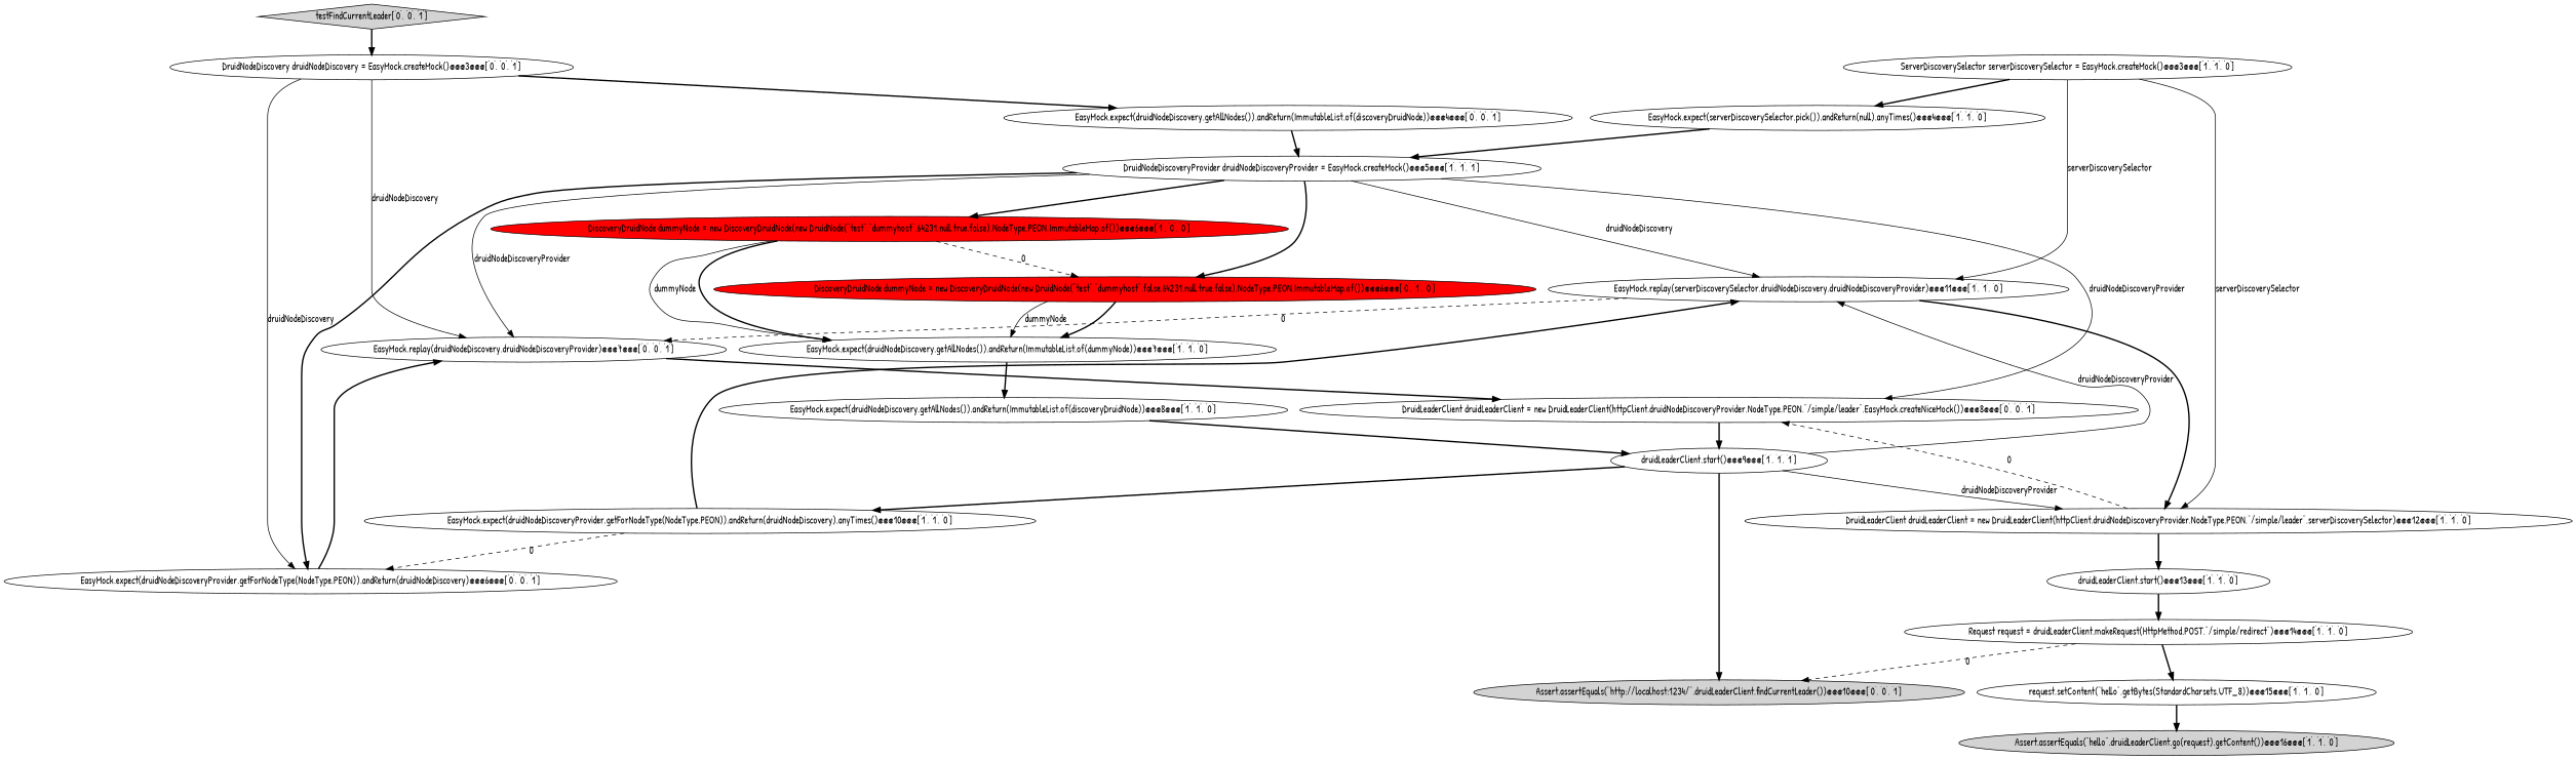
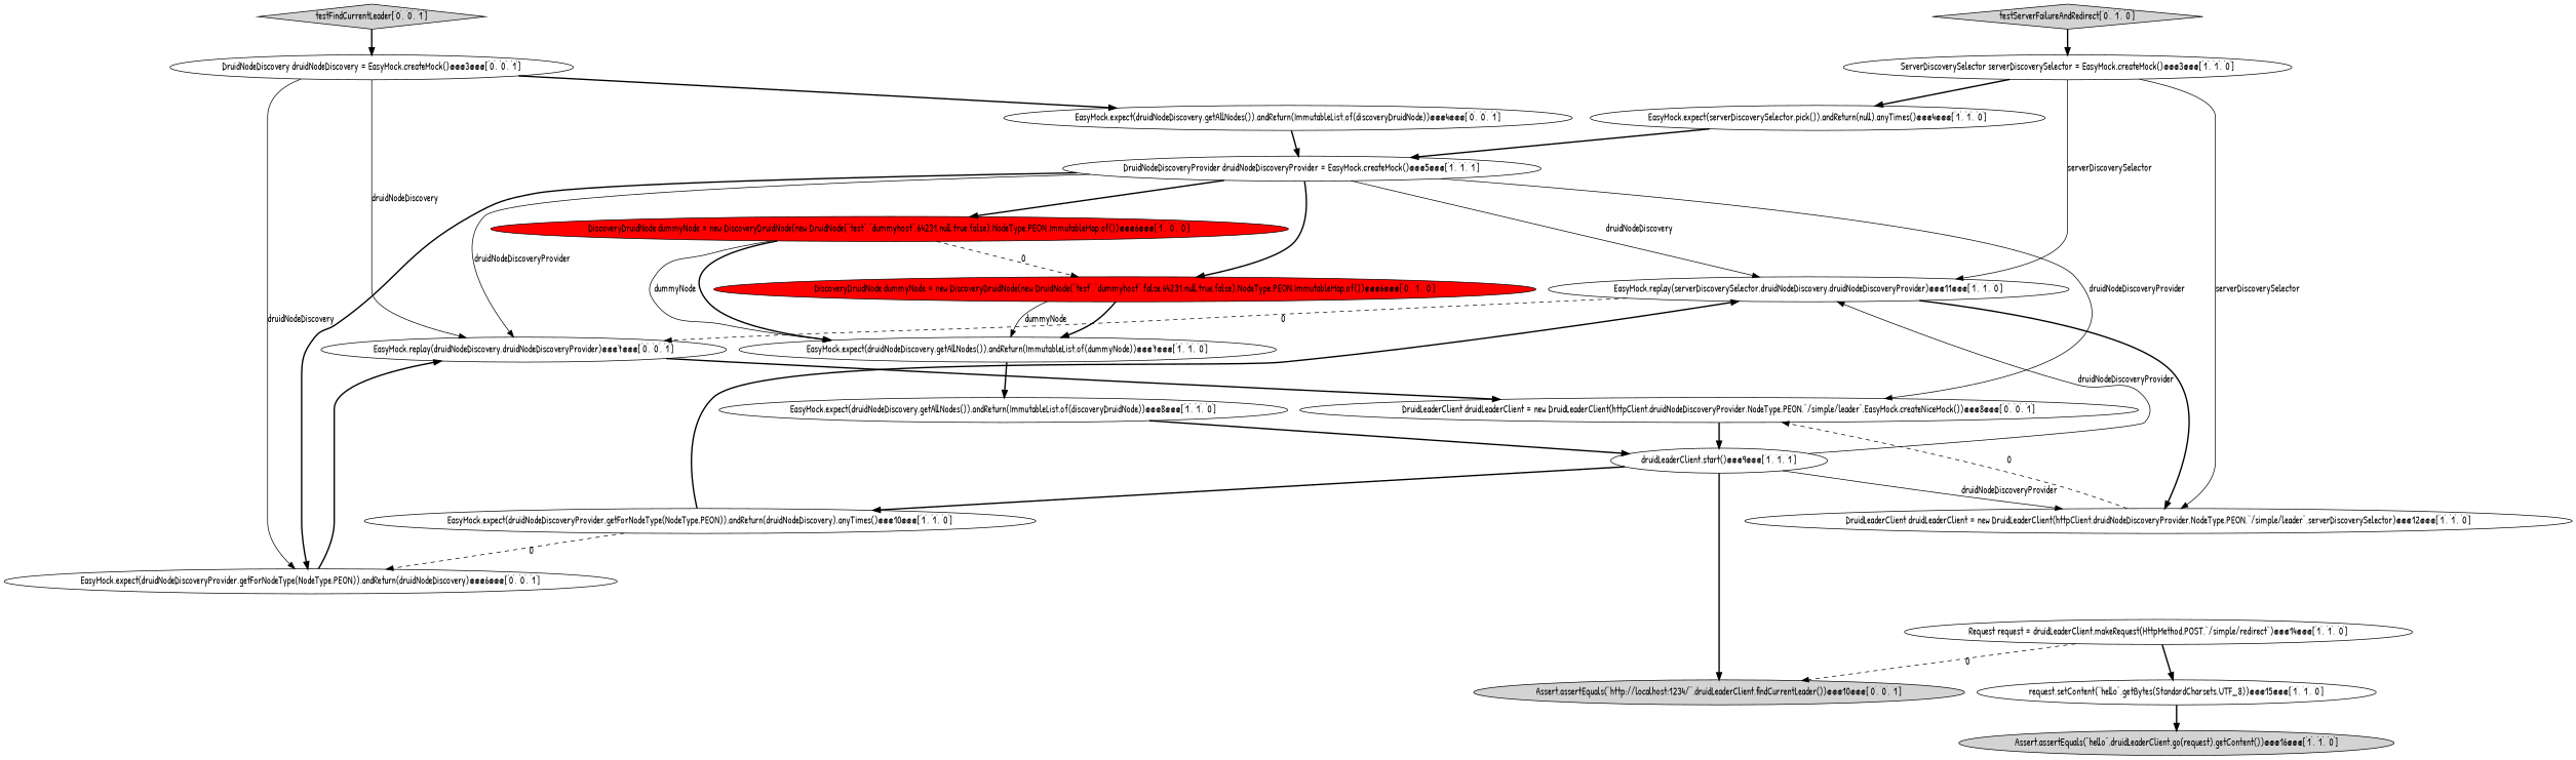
  digraph {
    fontname="Patrick Hand"
    node [fillcolor=white fontname="Patrick Hand" shape=ellipse style=filled]
    edge [fontname="Patrick Hand" style=bold]
    n1 [label="EasyMock.replay(serverDiscoverySelector,druidNodeDiscovery,druidNodeDiscoveryProvider)@@@11@@@['1', '1', '0']"]
    n2 [label="EasyMock.replay(druidNodeDiscovery,druidNodeDiscoveryProvider)@@@7@@@['0', '0', '1']"]
    n3 [label="DruidLeaderClient druidLeaderClient = new DruidLeaderClient(httpClient,druidNodeDiscoveryProvider,NodeType.PEON,\"/simple/leader\",serverDiscoverySelector)@@@12@@@['1', '1', '0']"]
    n4 [label="DruidLeaderClient druidLeaderClient = new DruidLeaderClient(httpClient,druidNodeDiscoveryProvider,NodeType.PEON,\"/simple/leader\",EasyMock.createNiceMock())@@@8@@@['0', '0', '1']"]
-   n5 [label="druidLeaderClient.start()@@@13@@@['1', '1', '0']"]
    n6 [fillcolor=lightgray label="Assert.assertEquals(\"http://localhost:1234/\",druidLeaderClient.findCurrentLeader())@@@10@@@['0', '0', '1']"]
    n7 [fillcolor=red label="DiscoveryDruidNode dummyNode = new DiscoveryDruidNode(new DruidNode(\"test\",\"dummyhost\",false,64231,null,true,false),NodeType.PEON,ImmutableMap.of())@@@6@@@['0', '1', '0']"]
    n8 [label="EasyMock.expect(druidNodeDiscovery.getAllNodes()).andReturn(ImmutableList.of(dummyNode))@@@7@@@['1', '1', '0']"]
    n9 [label="EasyMock.expect(druidNodeDiscovery.getAllNodes()).andReturn(ImmutableList.of(discoveryDruidNode))@@@8@@@['1', '1', '0']"]
    n10 [label="EasyMock.expect(druidNodeDiscoveryProvider.getForNodeType(NodeType.PEON)).andReturn(druidNodeDiscovery).anyTimes()@@@10@@@['1', '1', '0']"]
    n11 [label="EasyMock.expect(druidNodeDiscoveryProvider.getForNodeType(NodeType.PEON)).andReturn(druidNodeDiscovery)@@@6@@@['0', '0', '1']"]
    n12 [label="druidLeaderClient.start()@@@9@@@['1', '1', '1']"]
    n13 [label="ServerDiscoverySelector serverDiscoverySelector = EasyMock.createMock()@@@3@@@['1', '1', '0']"]
    n14 [label="EasyMock.expect(serverDiscoverySelector.pick()).andReturn(null).anyTimes()@@@4@@@['1', '1', '0']"]
    n15 [label="DruidNodeDiscoveryProvider druidNodeDiscoveryProvider = EasyMock.createMock()@@@5@@@['1', '1', '1']"]
    n16 [label="Request request = druidLeaderClient.makeRequest(HttpMethod.POST,\"/simple/redirect\")@@@14@@@['1', '1', '0']"]
    n17 [fillcolor=lightgray label="Assert.assertEquals(\"hello\",druidLeaderClient.go(request).getContent())@@@16@@@['1', '1', '0']"]
    n18 [label="EasyMock.expect(druidNodeDiscovery.getAllNodes()).andReturn(ImmutableList.of(discoveryDruidNode))@@@4@@@['0', '0', '1']"]
    n19 [fillcolor=red label="DiscoveryDruidNode dummyNode = new DiscoveryDruidNode(new DruidNode(\"test\",\"dummyhost\",64231,null,true,false),NodeType.PEON,ImmutableMap.of())@@@6@@@['1', '0', '0']"]
    n20 [label="request.setContent(\"hello\".getBytes(StandardCharsets.UTF_8))@@@15@@@['1', '1', '0']"]
    n21 [fillcolor=lightgray label="testFindCurrentLeader['0', '0', '1']" shape=diamond]
    n22 [label="DruidNodeDiscovery druidNodeDiscovery = EasyMock.createMock()@@@3@@@['0', '0', '1']"]
+   n23 [fillcolor=lightgray label="testServerFailureAndRedirect['0', '1', '0']" shape=diamond]
    n1 -> n2 [label=0 style=dashed]
    n1 -> n3
    n2 -> n4
    n3 -> n4 [label=0 style=dashed]
-   n3 -> n5
    n4 -> n12
-   n5 -> n16
    n7 -> n8 [label=dummyNode style=solid]
    n7 -> n8
    n8 -> n9
    n9 -> n12
    n10 -> n1
    n10 -> n11 [label=0 style=dashed]
    n11 -> n2
    n12 -> n1 [label=druidNodeDiscoveryProvider style=solid]
    n12 -> n3 [label=druidNodeDiscoveryProvider style=solid]
    n12 -> n6
    n12 -> n10
    n13 -> n1 [label=serverDiscoverySelector style=solid]
    n13 -> n3 [label=serverDiscoverySelector style=solid]
    n13 -> n14
    n14 -> n15
    n15 -> n1 [label=druidNodeDiscovery style=solid]
    n15 -> n2 [label=druidNodeDiscoveryProvider style=solid]
    n15 -> n4 [label=druidNodeDiscoveryProvider style=solid]
    n15 -> n7
    n15 -> n11
    n15 -> n19
    n16 -> n6 [label=0 style=dashed]
    n16 -> n20
    n18 -> n15
    n19 -> n7 [label=0 style=dashed]
    n19 -> n8
    n19 -> n8 [label=dummyNode style=solid]
    n20 -> n17
    n21 -> n22
    n22 -> n2 [label=druidNodeDiscovery style=solid]
    n22 -> n11 [label=druidNodeDiscovery style=solid]
    n22 -> n18
+   n23 -> n13
  }
